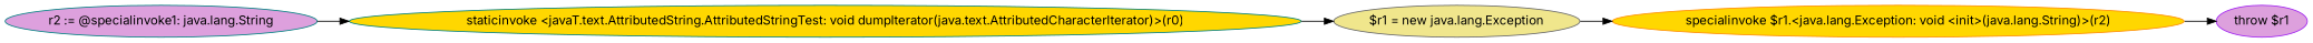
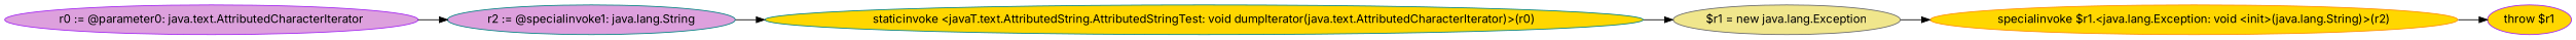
  digraph {
    fontname=Inter
    rankdir=LR
    node [color=teal fillcolor=plum fontname=Inter style=filled]
    edge [fontname=Inter]
    n1 [label="r2 := @specialinvoke1: java.lang.String"]
+   "r0 := @parameter0: java.text.AttributedCharacterIterator" [color=purple]
    "staticinvoke <javaT.text.AttributedString.AttributedStringTest: void dumpIterator(java.text.AttributedCharacterIterator)>(r0)" [fillcolor=gold]
    "$r1 = new java.lang.Exception" [color=gray40 fillcolor=khaki]
    "specialinvoke $r1.<java.lang.Exception: void <init>(java.lang.String)>(r2)" [color=darkorange fillcolor=gold]
-   "throw $r1" [color=purple]
+   "throw $r1" [color=purple fillcolor=gold]
    n1 -> "staticinvoke <javaT.text.AttributedString.AttributedStringTest: void dumpIterator(java.text.AttributedCharacterIterator)>(r0)"
+   "r0 := @parameter0: java.text.AttributedCharacterIterator" -> n1
    "staticinvoke <javaT.text.AttributedString.AttributedStringTest: void dumpIterator(java.text.AttributedCharacterIterator)>(r0)" -> "$r1 = new java.lang.Exception"
    "$r1 = new java.lang.Exception" -> "specialinvoke $r1.<java.lang.Exception: void <init>(java.lang.String)>(r2)"
    "specialinvoke $r1.<java.lang.Exception: void <init>(java.lang.String)>(r2)" -> "throw $r1"
  }
